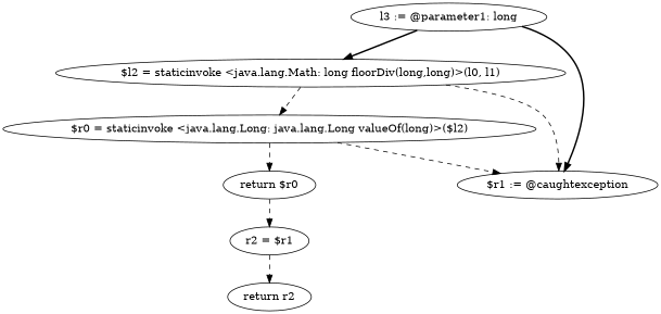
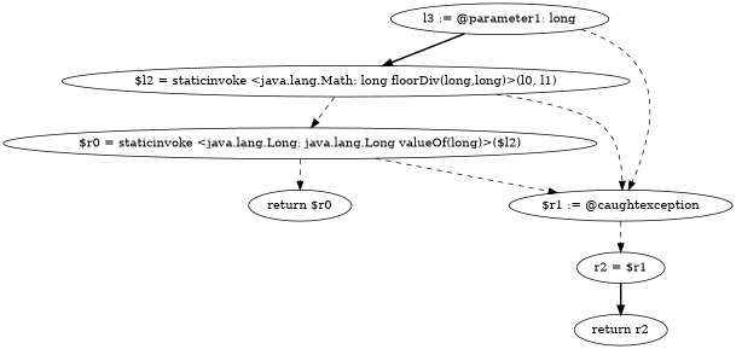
  digraph {
    edge [style=dashed]
    n1 [label="l3 := @parameter1: long"]
    "$l2 = staticinvoke <java.lang.Math: long floorDiv(long,long)>(l0, l1)"
    "$r1 := @caughtexception"
    "$r0 = staticinvoke <java.lang.Long: java.lang.Long valueOf(long)>($l2)"
    "r2 = $r1"
    "return $r0"
    "return r2"
    n1 -> "$l2 = staticinvoke <java.lang.Math: long floorDiv(long,long)>(l0, l1)" [style=bold]
-   n1 -> "$r1 := @caughtexception" [style=bold]
+   n1 -> "$r1 := @caughtexception"
    "$l2 = staticinvoke <java.lang.Math: long floorDiv(long,long)>(l0, l1)" -> "$r1 := @caughtexception"
    "$l2 = staticinvoke <java.lang.Math: long floorDiv(long,long)>(l0, l1)" -> "$r0 = staticinvoke <java.lang.Long: java.lang.Long valueOf(long)>($l2)"
-   "return $r0" -> "r2 = $r1"
+   "$r1 := @caughtexception" -> "r2 = $r1"
    "$r0 = staticinvoke <java.lang.Long: java.lang.Long valueOf(long)>($l2)" -> "$r1 := @caughtexception"
    "$r0 = staticinvoke <java.lang.Long: java.lang.Long valueOf(long)>($l2)" -> "return $r0"
-   "r2 = $r1" -> "return r2"
+   "r2 = $r1" -> "return r2" [style=bold]
  }
